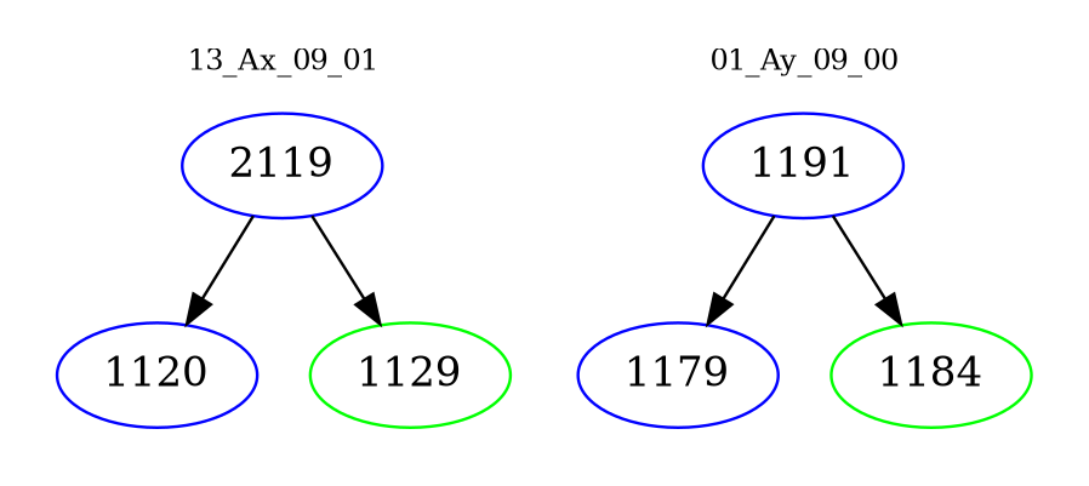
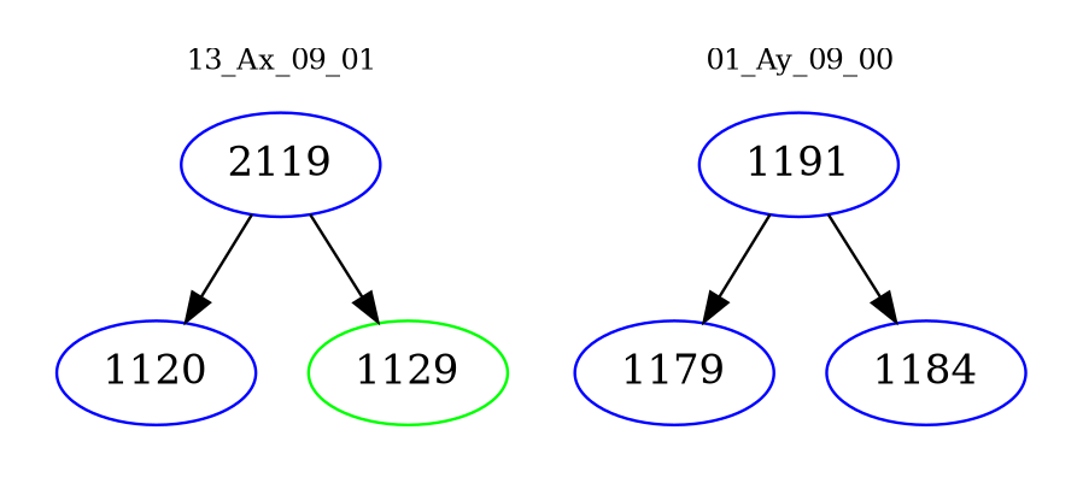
  digraph {
    node [color=blue]
    edge [color=black]
    n1 [label=2119]
    n2 [label=1120]
    n3 [color=green label=1129]
    n4 [label=1191]
    n5 [label=1179]
-   n6 [color=green label=1184]
+   n6 [label=1184]
    subgraph cluster_1 {
      color=white
      fontsize=10
      label="13_Ax_09_01"
      n1
      n2
      n3
    }
    subgraph cluster_2 {
      color=white
      fontsize=10
      label="01_Ay_09_00"
      n4
      n5
      n6
    }
    n1 -> n2
    n1 -> n3
    n4 -> n5
    n4 -> n6
  }
